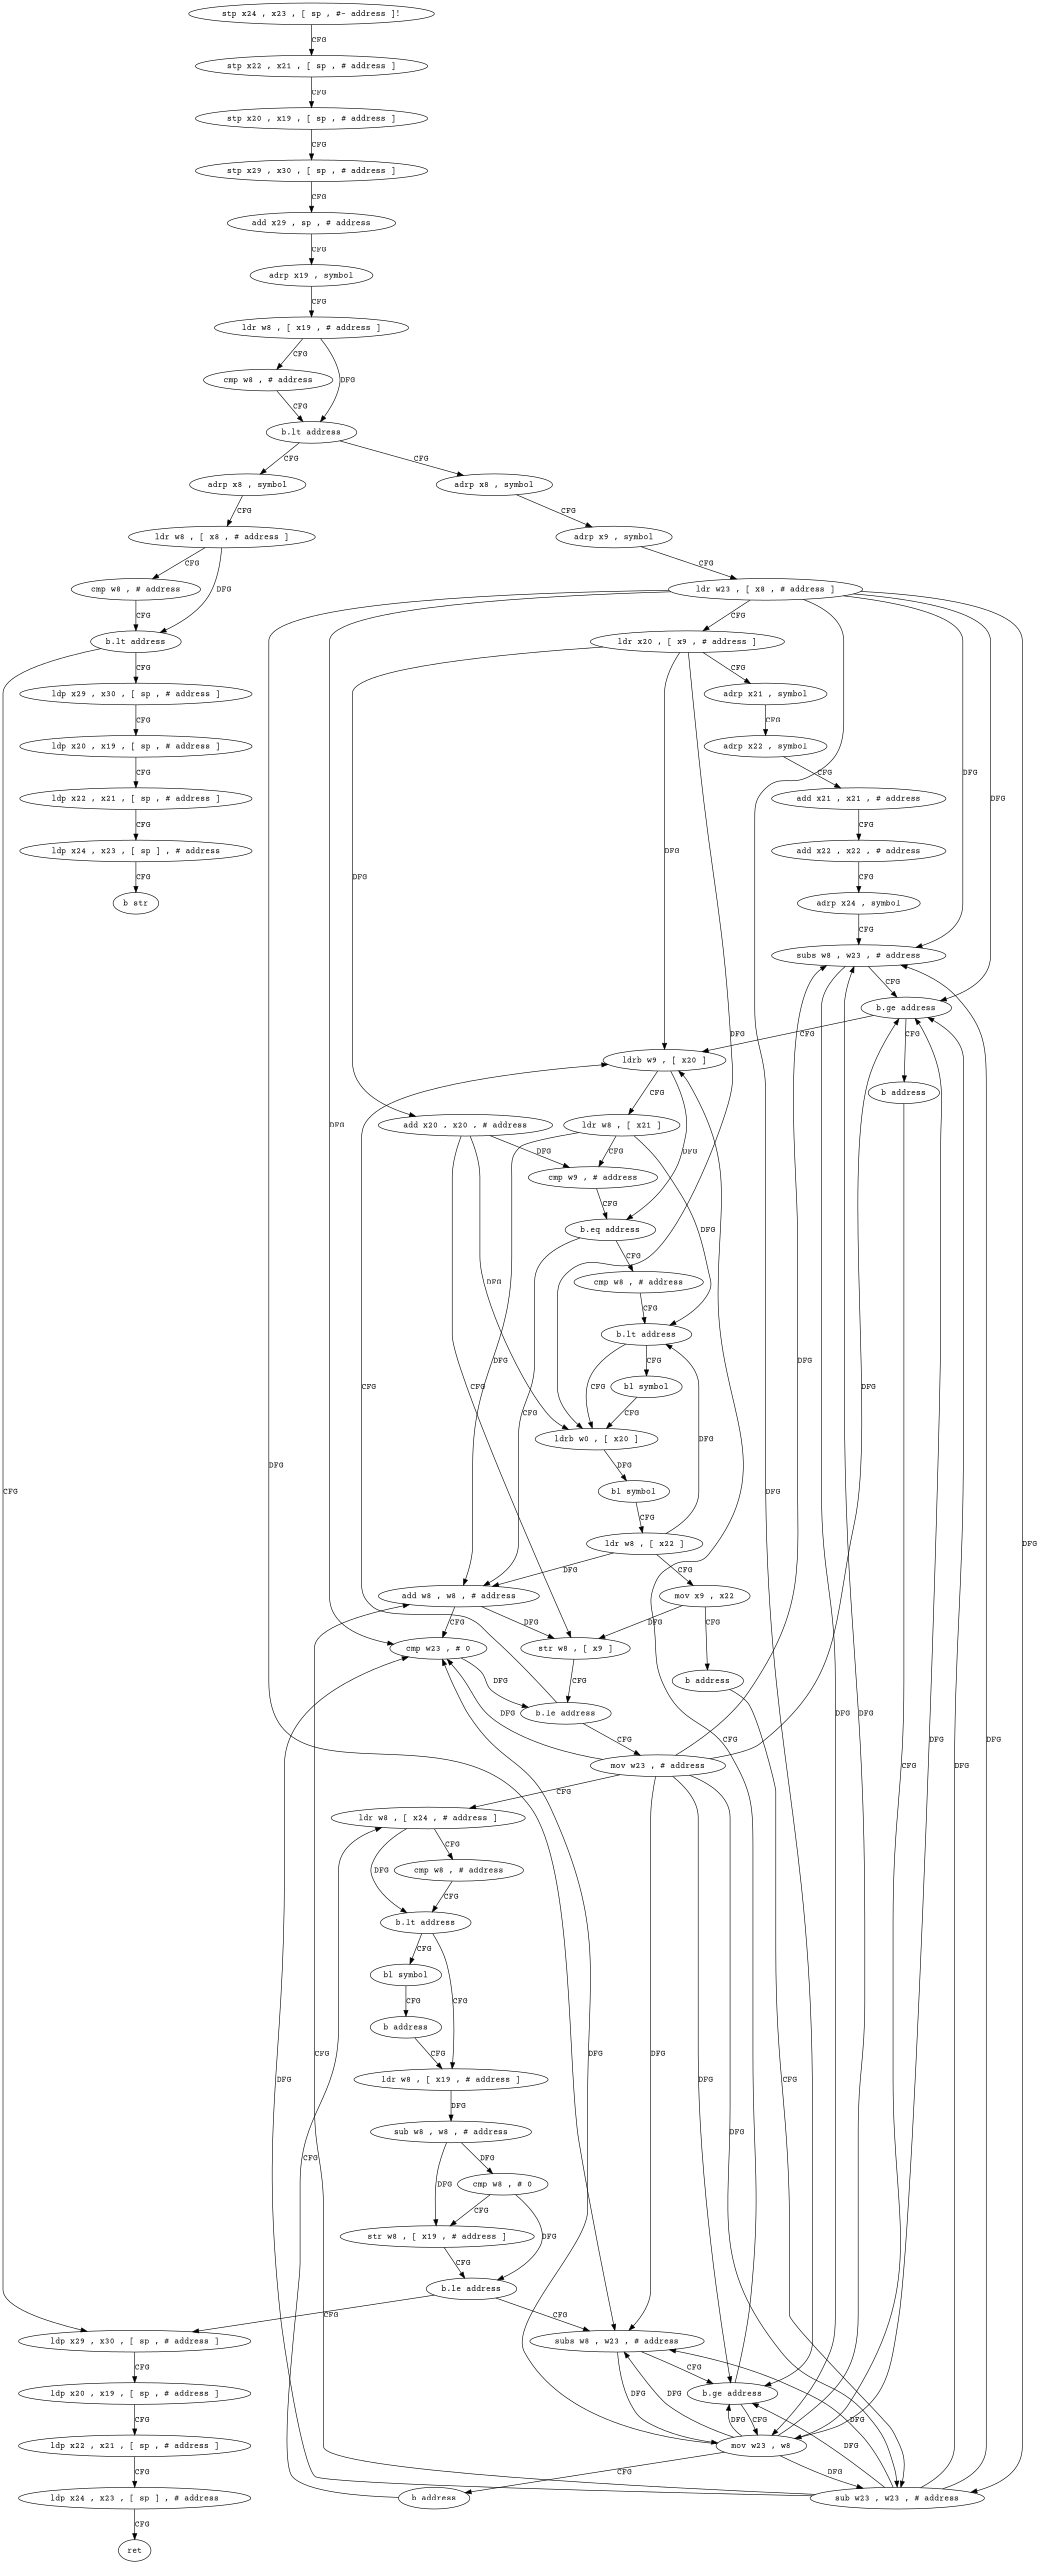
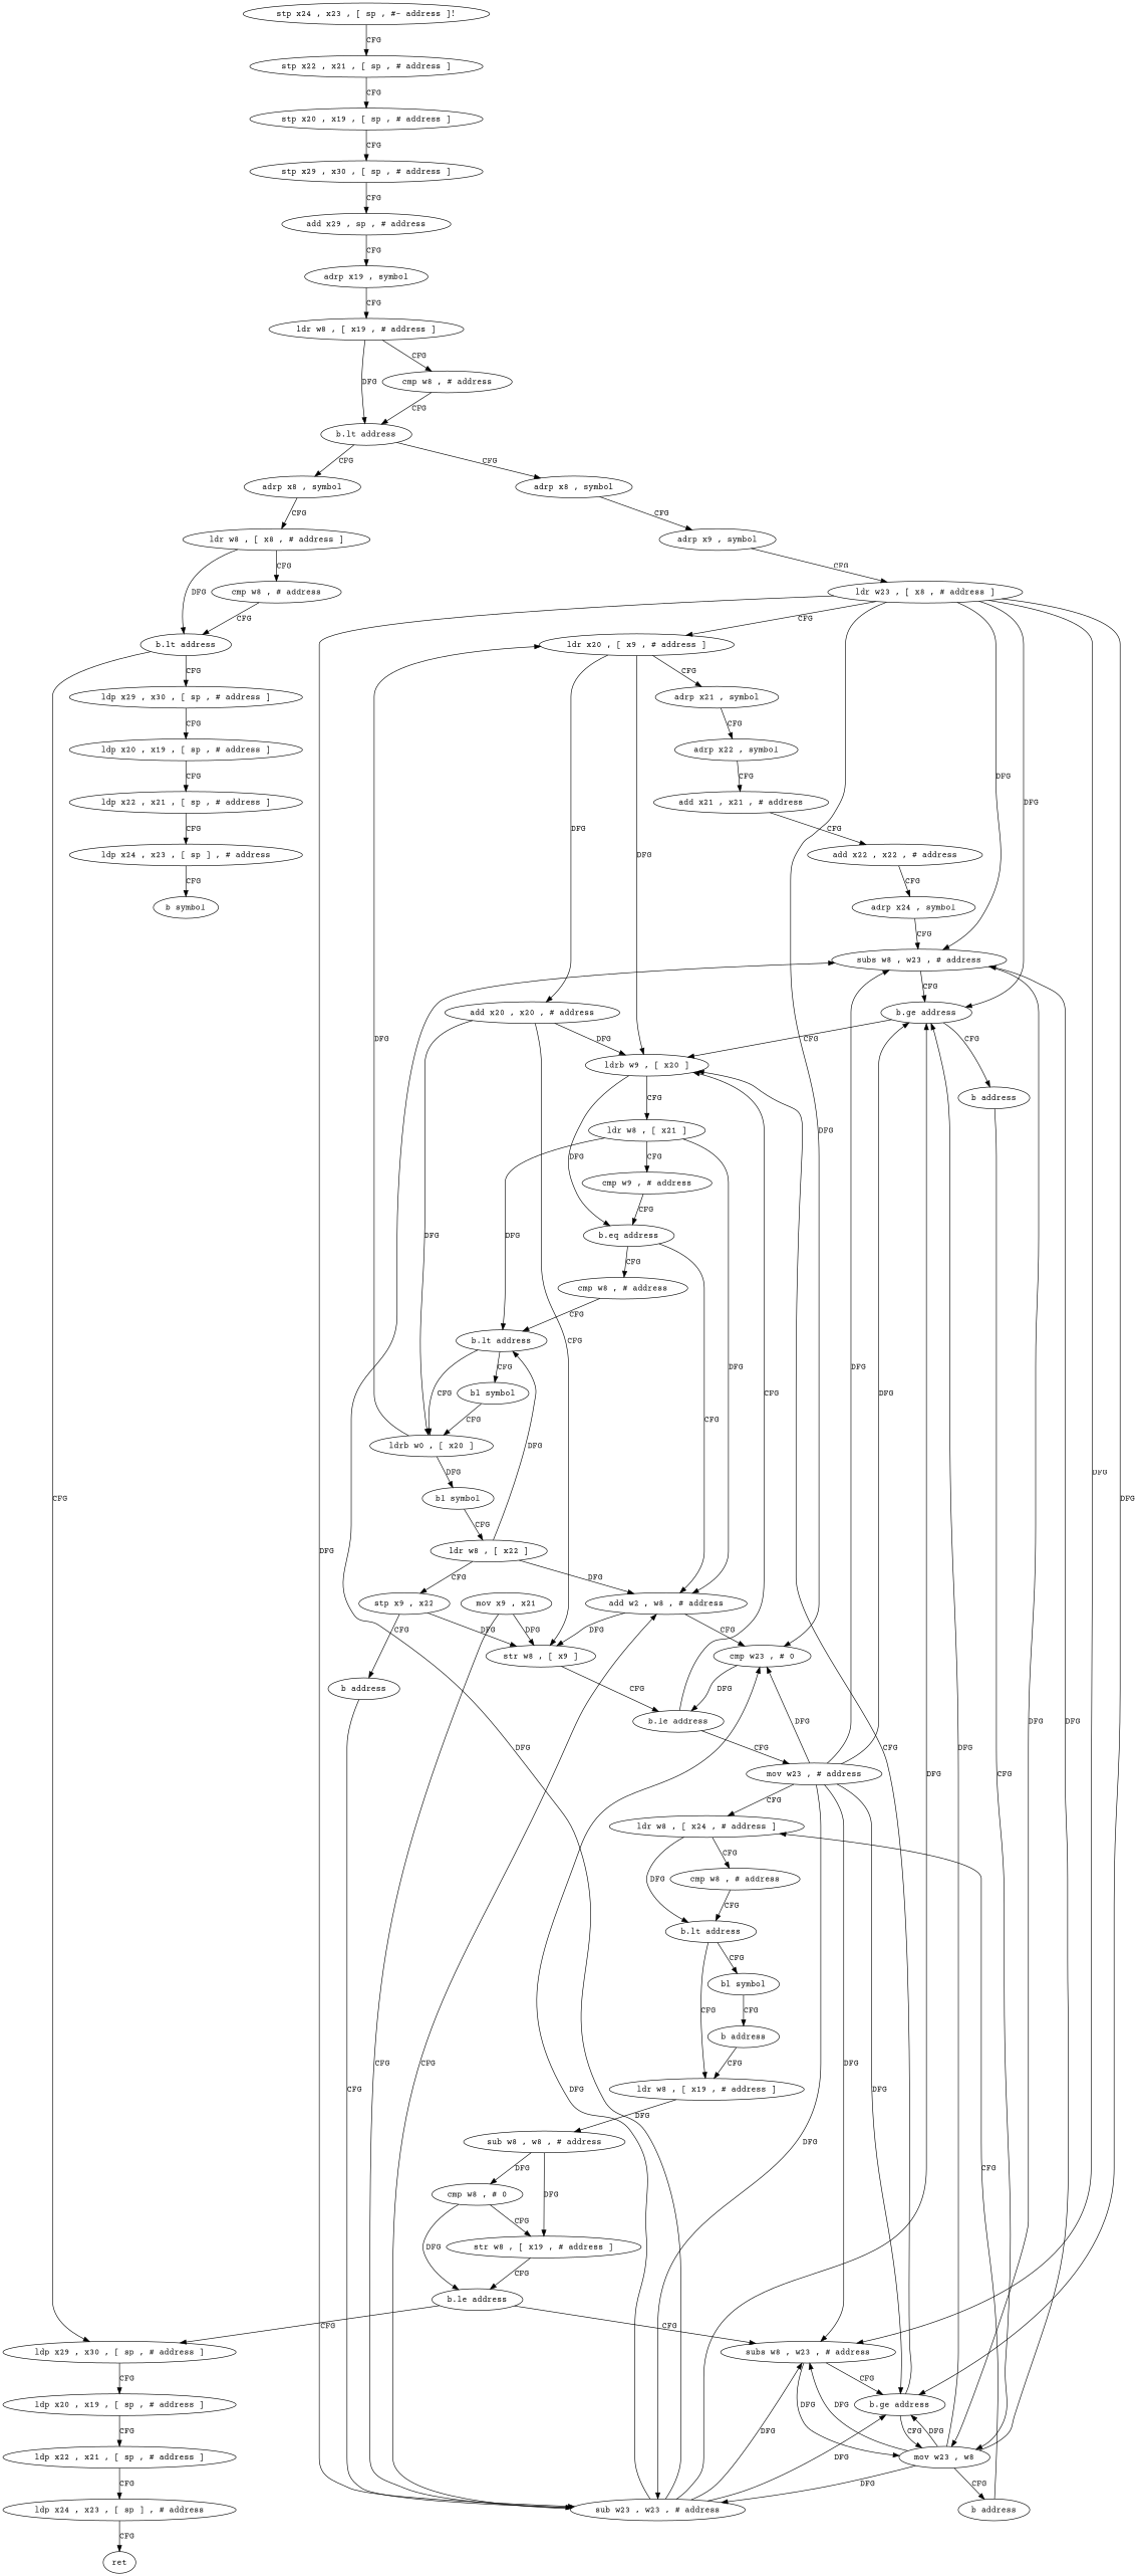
  digraph {
    fontname="Courier Prime"
    node [fontname="Courier Prime"]
    edge [fontname="Courier Prime"]
    n1 [label="stp x24 , x23 , [ sp , #- address ]!"]
    n2 [label="stp x22 , x21 , [ sp , # address ]"]
    n3 [label="stp x20 , x19 , [ sp , # address ]"]
    n4 [label="stp x29 , x30 , [ sp , # address ]"]
    n5 [label="add x29 , sp , # address"]
    n6 [label="adrp x19 , symbol"]
    n7 [label="ldr w8 , [ x19 , # address ]"]
    n8 [label="cmp w8 , # address"]
    n9 [label="b.lt address"]
    n10 [label="adrp x8 , symbol"]
    n11 [label="adrp x8 , symbol"]
    n12 [label="ldr w8 , [ x8 , # address ]"]
    n13 [label="adrp x9 , symbol"]
    n14 [label="cmp w8 , # address"]
    n15 [label="b.lt address"]
    n16 [label="ldr w23 , [ x8 , # address ]"]
    n17 [label="ldp x29 , x30 , [ sp , # address ]"]
    n18 [label="ldp x29 , x30 , [ sp , # address ]"]
    n19 [label="ldp x20 , x19 , [ sp , # address ]"]
    n20 [label="ldp x20 , x19 , [ sp , # address ]"]
    n21 [label="ldp x22 , x21 , [ sp , # address ]"]
    n22 [label="ldp x22 , x21 , [ sp , # address ]"]
    n23 [label="ldr x20 , [ x9 , # address ]"]
    n24 [label="subs w8 , w23 , # address"]
    n25 [label="b.ge address"]
    n26 [label="sub w23 , w23 , # address"]
    n27 [label="subs w8 , w23 , # address"]
    n28 [label="cmp w23 , # 0"]
    n29 [label="b.ge address"]
    n30 [label="adrp x21 , symbol"]
    n31 [label="ldrb w9 , [ x20 ]"]
    n32 [label="ldrb w0 , [ x20 ]"]
    n33 [label="add x20 , x20 , # address"]
    n34 [label="mov w23 , w8"]
    n35 [label="b address"]
-   n36 [label="add w8 , w8 , # address"]
+   n36 [label="add w2 , w8 , # address"]
    n37 [label="b.le address"]
    n38 [label="adrp x22 , symbol"]
    n39 [label="ldr w8 , [ x21 ]"]
    n40 [label="b.eq address"]
    n41 [label="bl symbol"]
    n42 [label="str w8 , [ x9 ]"]
    n43 [label="add x21 , x21 , # address"]
    n44 [label="add x22 , x22 , # address"]
    n45 [label="adrp x24 , symbol"]
    n46 [label="b address"]
    n47 [label="cmp w9 , # address"]
    n48 [label="b.lt address"]
    n49 [label="cmp w8 , # address"]
    n50 [label="ldp x24 , x23 , [ sp ] , # address"]
    n51 [label=ret]
    n52 [label="ldp x24 , x23 , [ sp ] , # address"]
-   n53 [label="b str"]
+   n53 [label="b symbol"]
    n54 [label="bl symbol"]
+   n55 [label="mov x9 , x21"]
    n56 [label="ldr w8 , [ x24 , # address ]"]
    n57 [label="ldr w8 , [ x22 ]"]
    n58 [label="cmp w8 , # address"]
    n59 [label="b.lt address"]
    n60 [label="ldr w8 , [ x19 , # address ]"]
    n61 [label="bl symbol"]
    n62 [label="mov w23 , # address"]
-   n63 [label="mov x9 , x22"]
+   n63 [label="stp x9 , x22"]
    n64 [label="b address"]
    n65 [label="sub w8 , w8 , # address"]
    n66 [label="b address"]
    n67 [label="cmp w8 , # 0"]
    n68 [label="str w8 , [ x19 , # address ]"]
    n69 [label="b.le address"]
    n1 -> n2 [label=CFG]
    n2 -> n3 [label=CFG]
    n3 -> n4 [label=CFG]
    n4 -> n5 [label=CFG]
    n5 -> n6 [label=CFG]
    n6 -> n7 [label=CFG]
    n7 -> n8 [label=CFG]
    n7 -> n9 [label=DFG]
    n8 -> n9 [label=CFG]
    n9 -> n10 [label=CFG]
    n9 -> n11 [label=CFG]
    n10 -> n12 [label=CFG]
    n11 -> n13 [label=CFG]
    n12 -> n14 [label=CFG]
    n12 -> n15 [label=DFG]
    n13 -> n16 [label=CFG]
    n14 -> n15 [label=CFG]
    n15 -> n17 [label=CFG]
    n15 -> n18 [label=CFG]
    n16 -> n23 [label=CFG]
    n16 -> n24 [label=DFG]
    n16 -> n25 [label=DFG]
    n16 -> n26 [label=DFG]
    n16 -> n27 [label=DFG]
    n16 -> n28 [label=DFG]
    n16 -> n29 [label=DFG]
    n17 -> n19 [label=CFG]
    n18 -> n20 [label=CFG]
    n19 -> n21 [label=CFG]
    n20 -> n22 [label=CFG]
    n21 -> n50 [label=CFG]
    n22 -> n52 [label=CFG]
    n23 -> n30 [label=CFG]
    n23 -> n31 [label=DFG]
-   n23 -> n32 [label=DFG]
+   n32 -> n23 [label=DFG]
    n23 -> n33 [label=DFG]
    n24 -> n25 [label=CFG]
    n24 -> n34 [label=DFG]
    n25 -> n31 [label=CFG]
    n25 -> n35 [label=CFG]
    n26 -> n24 [label=DFG]
    n26 -> n25 [label=DFG]
    n26 -> n27 [label=DFG]
    n26 -> n28 [label=DFG]
    n26 -> n29 [label=DFG]
    n26 -> n36 [label=CFG]
    n27 -> n29 [label=CFG]
    n27 -> n34 [label=DFG]
    n28 -> n37 [label=DFG]
    n29 -> n31 [label=CFG]
    n29 -> n34 [label=CFG]
    n30 -> n38 [label=CFG]
    n31 -> n39 [label=CFG]
    n31 -> n40 [label=DFG]
    n32 -> n41 [label=DFG]
-   n33 -> n47 [label=DFG]
+   n33 -> n31 [label=DFG]
    n33 -> n32 [label=DFG]
    n33 -> n42 [label=CFG]
    n34 -> n24 [label=DFG]
    n34 -> n25 [label=DFG]
    n34 -> n26 [label=DFG]
    n34 -> n27 [label=DFG]
-   n34 -> n28 [label=DFG]
    n34 -> n29 [label=DFG]
    n34 -> n46 [label=CFG]
    n35 -> n34 [label=CFG]
    n36 -> n28 [label=CFG]
    n36 -> n42 [label=DFG]
    n37 -> n31 [label=CFG]
    n37 -> n62 [label=CFG]
    n38 -> n43 [label=CFG]
    n39 -> n36 [label=DFG]
    n39 -> n47 [label=CFG]
    n39 -> n48 [label=DFG]
    n40 -> n36 [label=CFG]
    n40 -> n49 [label=CFG]
    n41 -> n57 [label=CFG]
    n42 -> n37 [label=CFG]
    n43 -> n44 [label=CFG]
    n44 -> n45 [label=CFG]
    n45 -> n24 [label=CFG]
    n46 -> n56 [label=CFG]
    n47 -> n40 [label=CFG]
    n48 -> n32 [label=CFG]
    n48 -> n54 [label=CFG]
    n49 -> n48 [label=CFG]
    n50 -> n51 [label=CFG]
    n52 -> n53 [label=CFG]
    n54 -> n32 [label=CFG]
+   n55 -> n26 [label=CFG]
+   n55 -> n42 [label=DFG]
    n56 -> n58 [label=CFG]
    n56 -> n59 [label=DFG]
    n57 -> n36 [label=DFG]
    n57 -> n48 [label=DFG]
    n57 -> n63 [label=CFG]
    n58 -> n59 [label=CFG]
    n59 -> n60 [label=CFG]
    n59 -> n61 [label=CFG]
    n60 -> n65 [label=DFG]
    n61 -> n66 [label=CFG]
    n62 -> n24 [label=DFG]
    n62 -> n25 [label=DFG]
    n62 -> n26 [label=DFG]
    n62 -> n27 [label=DFG]
    n62 -> n28 [label=DFG]
    n62 -> n29 [label=DFG]
    n62 -> n56 [label=CFG]
    n63 -> n42 [label=DFG]
    n63 -> n64 [label=CFG]
    n64 -> n26 [label=CFG]
    n65 -> n67 [label=DFG]
    n65 -> n68 [label=DFG]
    n66 -> n60 [label=CFG]
    n67 -> n68 [label=CFG]
    n67 -> n69 [label=DFG]
    n68 -> n69 [label=CFG]
    n69 -> n17 [label=CFG]
    n69 -> n27 [label=CFG]
  }
